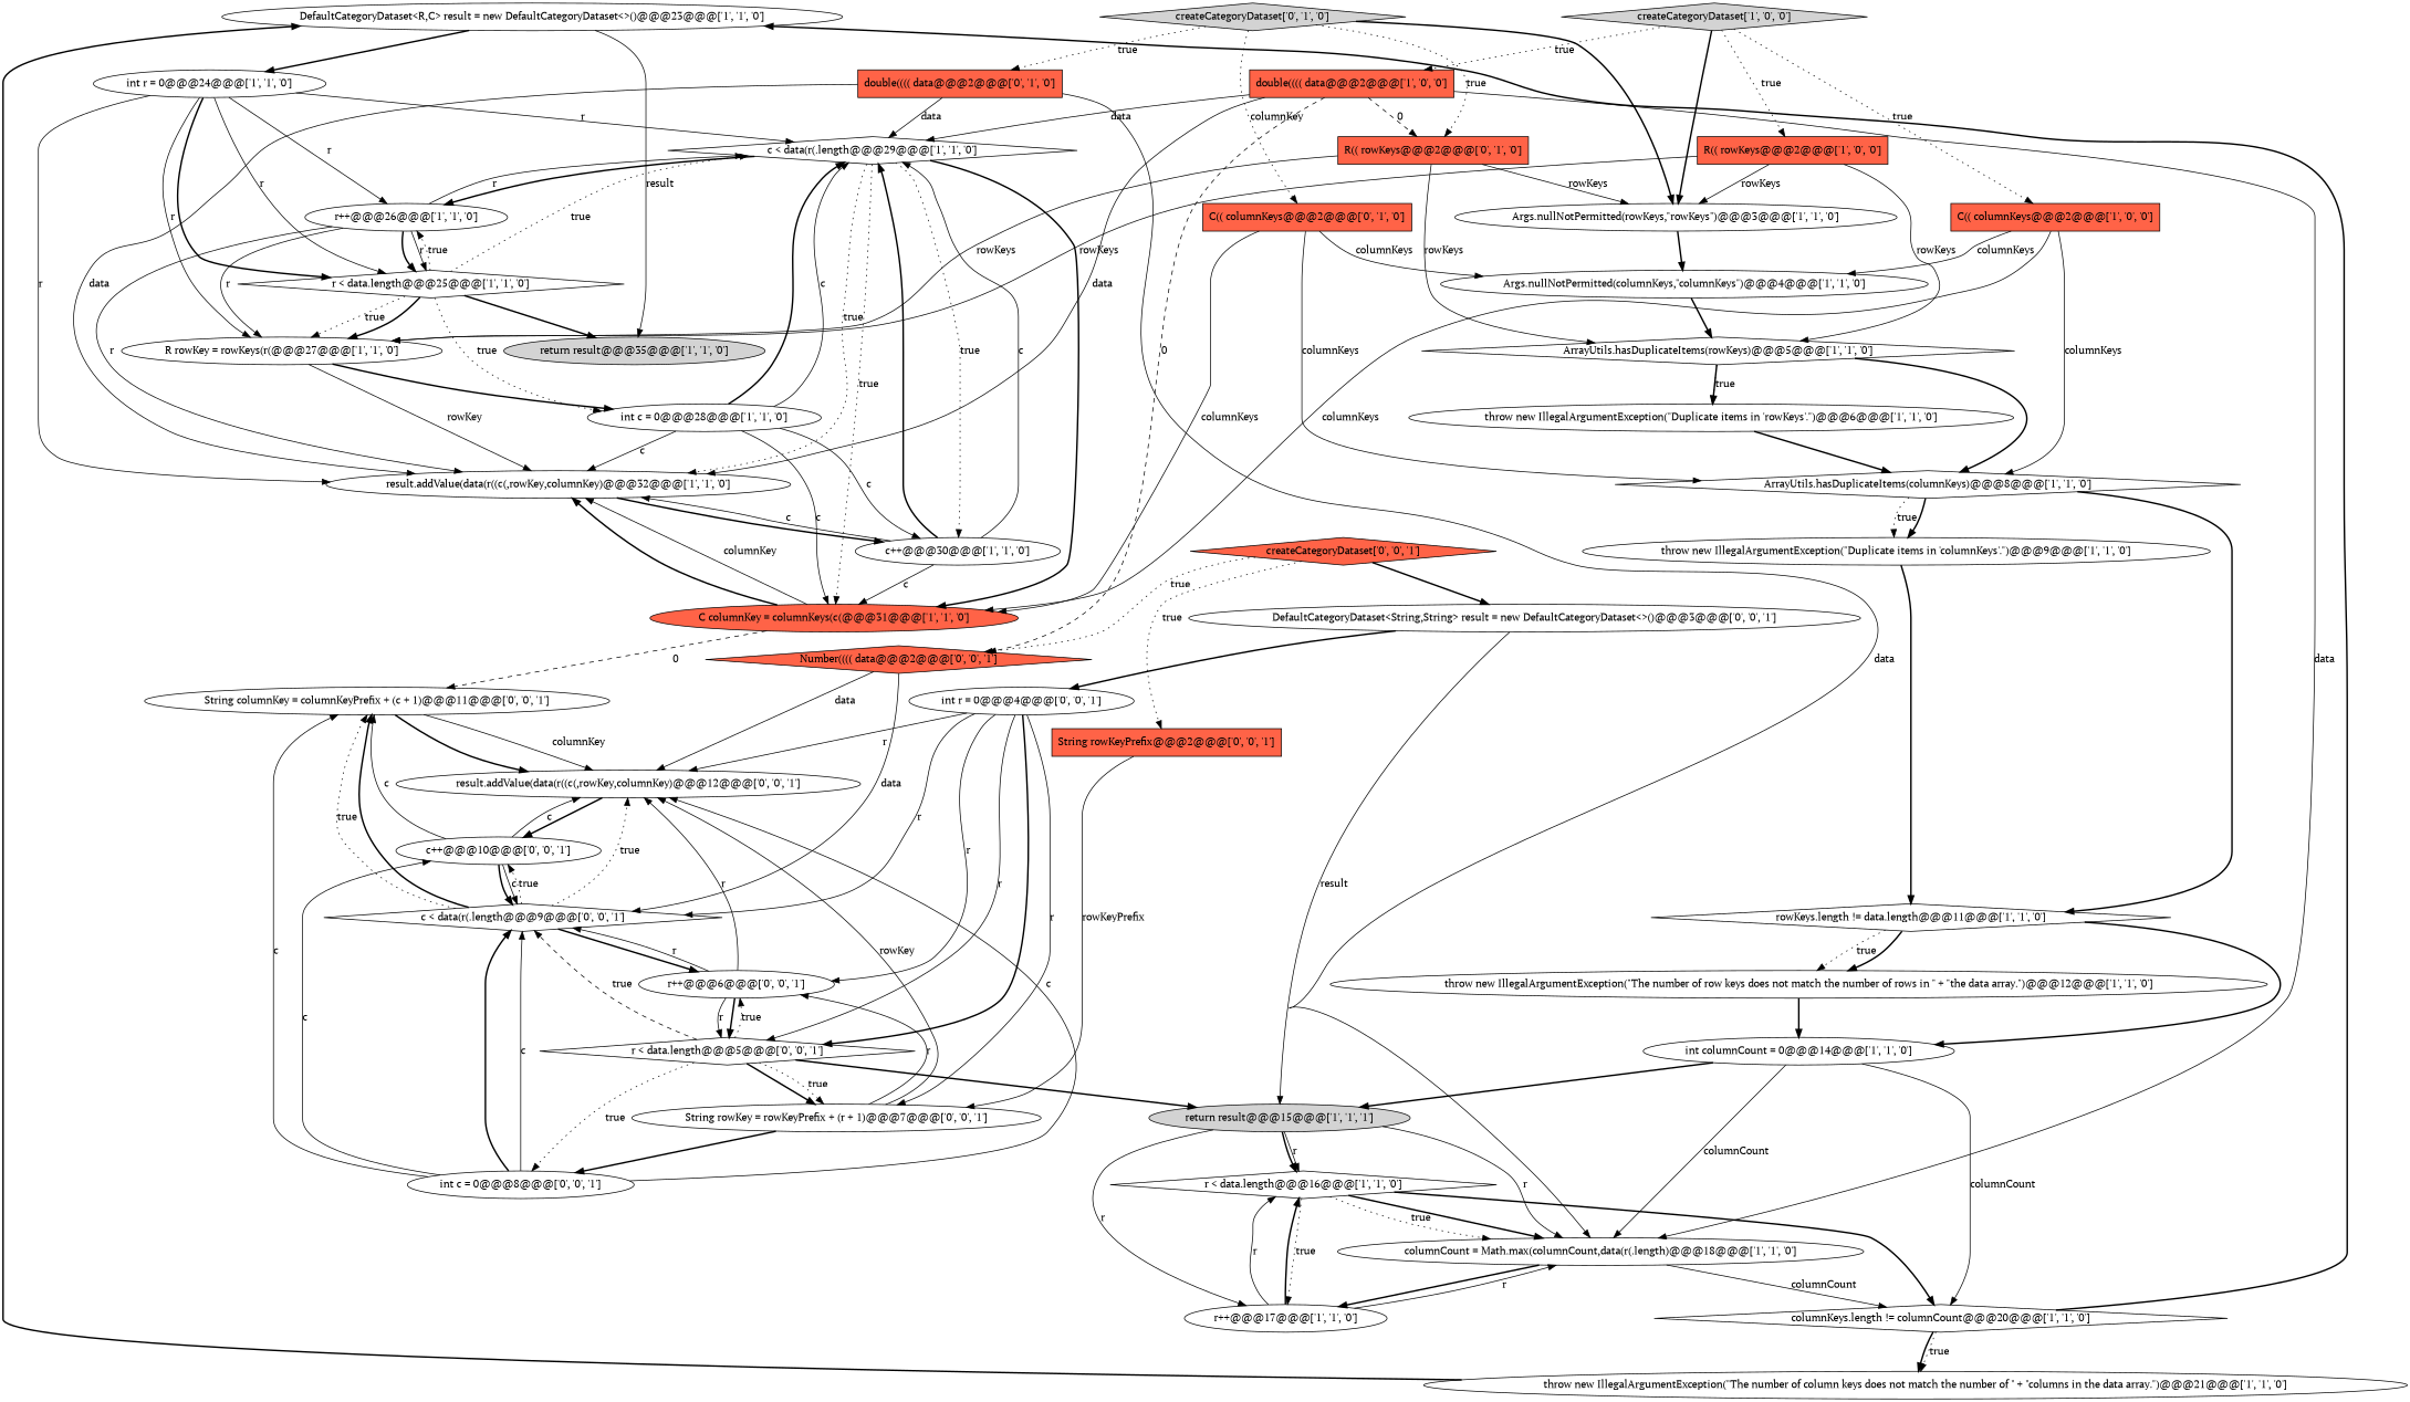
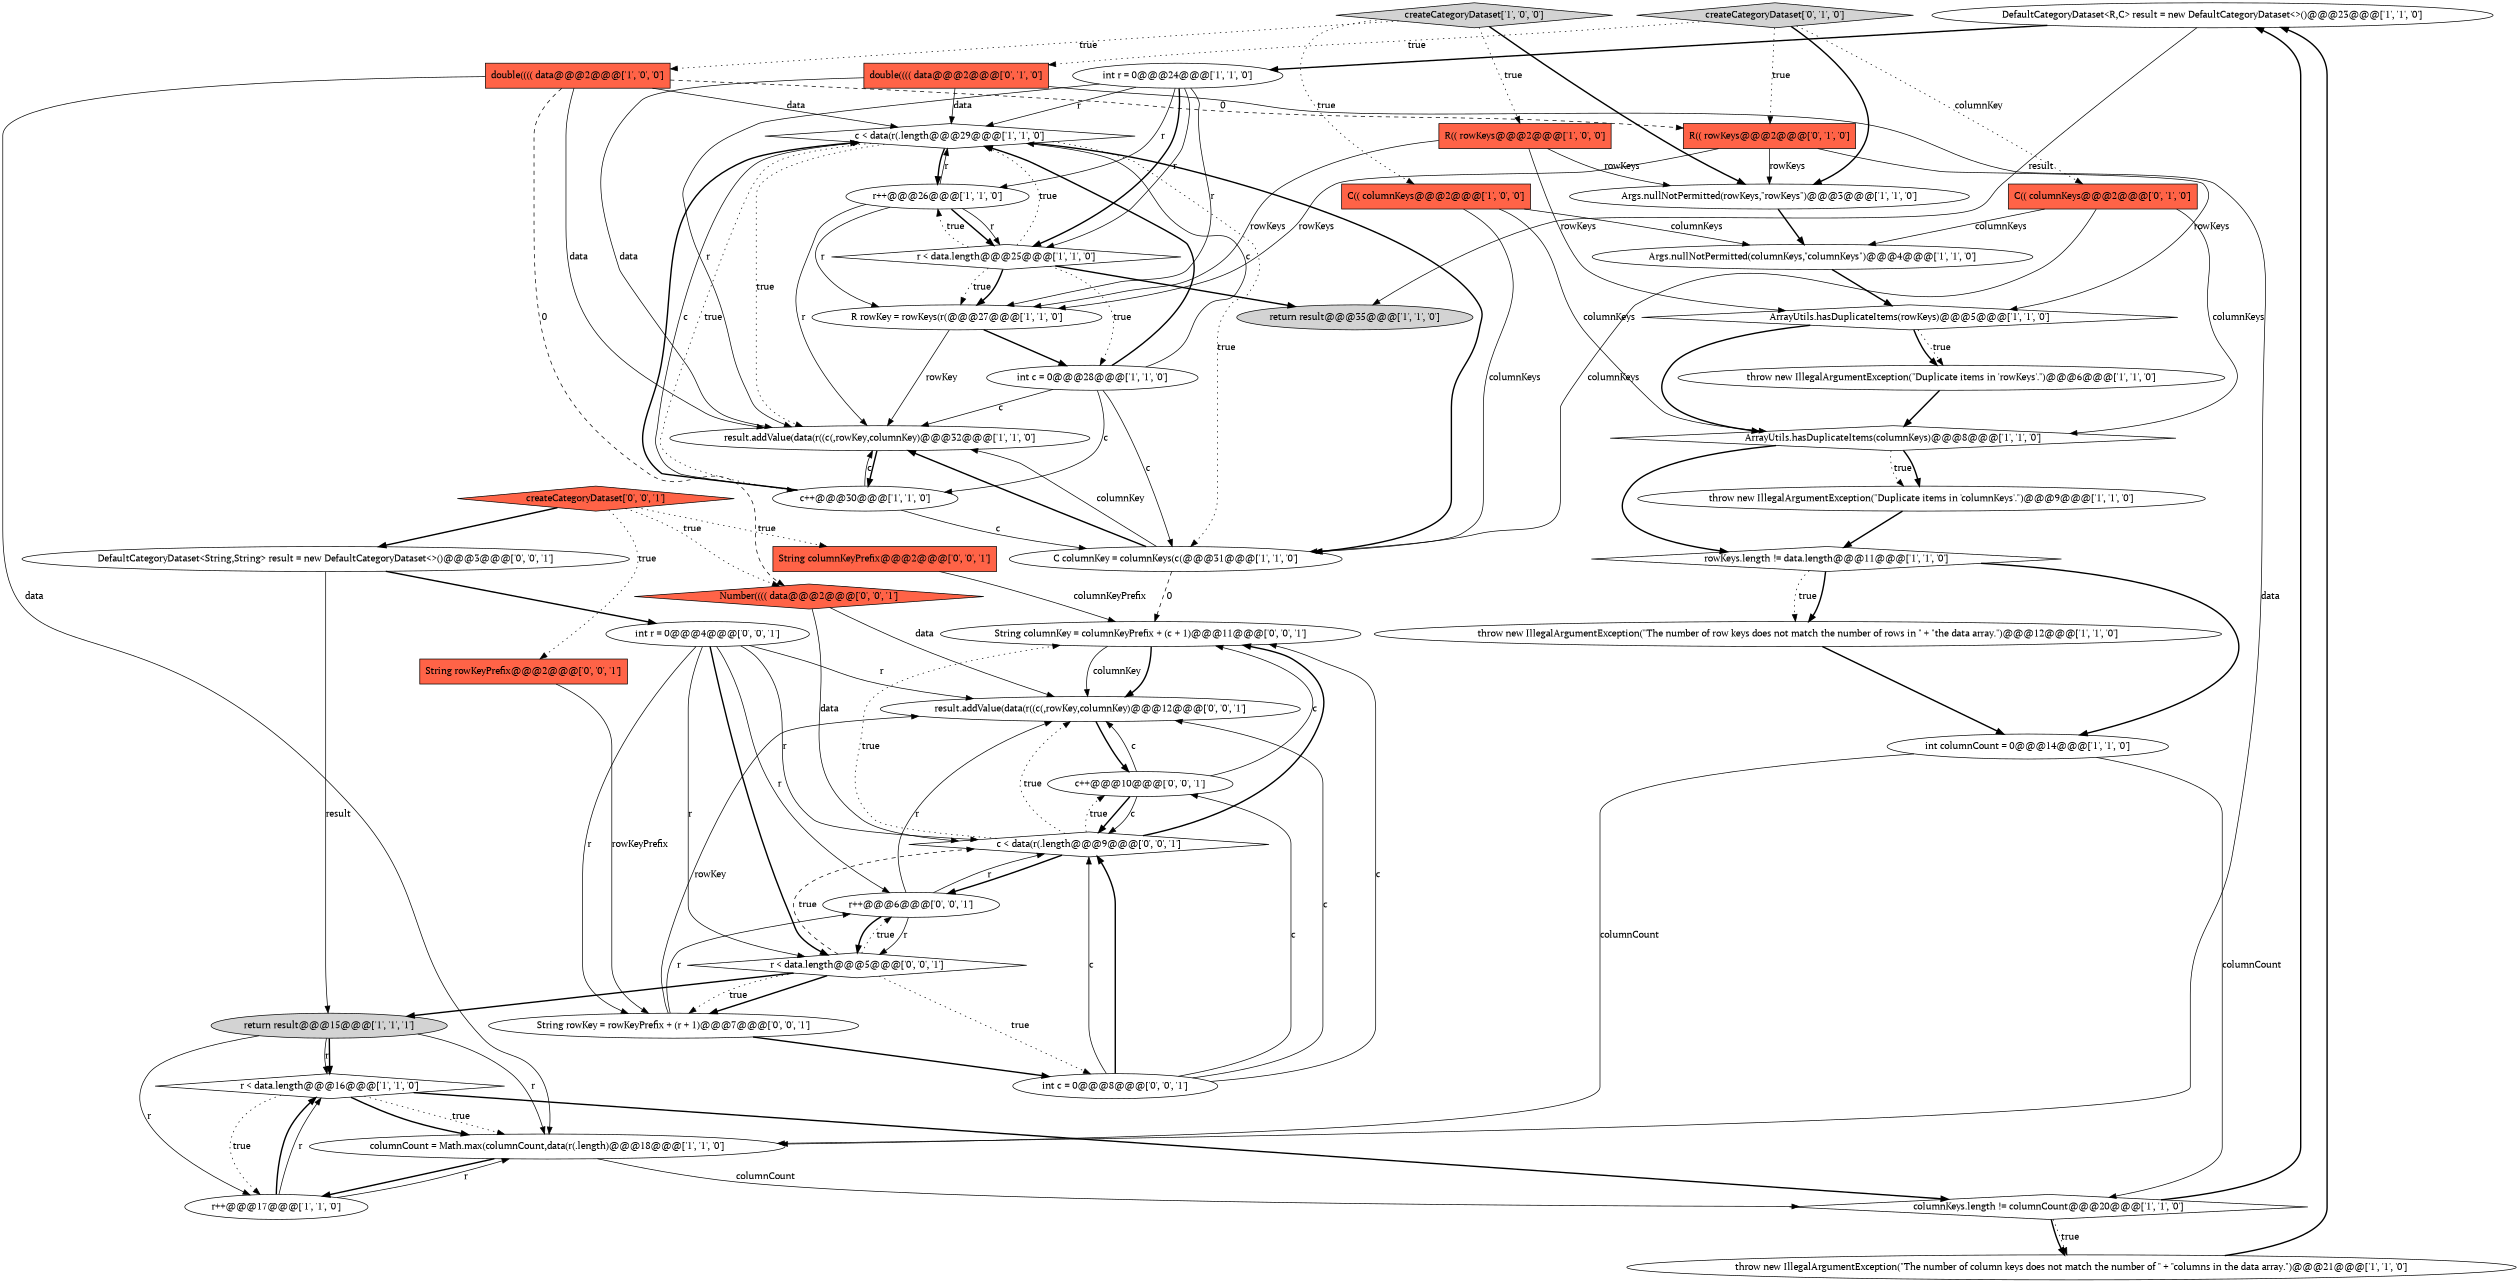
  digraph {
    fontname="PT Serif"
    node [fillcolor=white fontname="PT Serif" shape=ellipse style=filled]
    edge [fontname="PT Serif" style=solid]
    n1 [label="DefaultCategoryDataset<R,C> result = new DefaultCategoryDataset<>()@@@23@@@['1', '1', '0']"]
    n2 [fillcolor=lightgray label="return result@@@35@@@['1', '1', '0']"]
    n3 [label="int r = 0@@@24@@@['1', '1', '0']"]
    n4 [label="c < data(r(.length@@@29@@@['1', '1', '0']" shape=diamond]
    n5 [label="result.addValue(data(r((c(,rowKey,columnKey)@@@32@@@['1', '1', '0']"]
    n6 [label="r++@@@26@@@['1', '1', '0']"]
    n7 [label="r < data.length@@@25@@@['1', '1', '0']" shape=diamond]
    n8 [label="R rowKey = rowKeys(r(@@@27@@@['1', '1', '0']"]
-   n9 [fillcolor=tomato label="C columnKey = columnKeys(c(@@@31@@@['1', '1', '0']"]
+   n9 [label="C columnKey = columnKeys(c(@@@31@@@['1', '1', '0']"]
    n10 [label="c++@@@30@@@['1', '1', '0']"]
    n11 [label="String columnKey = columnKeyPrefix + (c + 1)@@@11@@@['0', '0', '1']"]
    n12 [label="int c = 0@@@28@@@['1', '1', '0']"]
    n13 [label="columnKeys.length != columnCount@@@20@@@['1', '1', '0']" shape=diamond]
    n14 [label="throw new IllegalArgumentException(\"The number of column keys does not match the number of \" + \"columns in the data array.\")@@@21@@@['1', '1', '0']"]
    n15 [label="throw new IllegalArgumentException(\"Duplicate items in 'rowKeys'.\")@@@6@@@['1', '1', '0']"]
    n16 [label="ArrayUtils.hasDuplicateItems(columnKeys)@@@8@@@['1', '1', '0']" shape=diamond]
    n17 [label="rowKeys.length != data.length@@@11@@@['1', '1', '0']" shape=diamond]
    n18 [label="throw new IllegalArgumentException(\"Duplicate items in 'columnKeys'.\")@@@9@@@['1', '1', '0']"]
    n19 [fillcolor=tomato label="createCategoryDataset['0', '0', '1']" shape=diamond]
+   n20 [fillcolor=tomato label="String columnKeyPrefix@@@2@@@['0', '0', '1']" shape=box]
    n21 [label="DefaultCategoryDataset<String,String> result = new DefaultCategoryDataset<>()@@@3@@@['0', '0', '1']"]
    n22 [fillcolor=tomato label="Number(((( data@@@2@@@['0', '0', '1']" shape=diamond]
    n23 [fillcolor=tomato label="String rowKeyPrefix@@@2@@@['0', '0', '1']" shape=box]
    n24 [fillcolor=lightgray label="return result@@@15@@@['1', '1', '1']"]
    n25 [label="int r = 0@@@4@@@['0', '0', '1']"]
    n26 [label="result.addValue(data(r((c(,rowKey,columnKey)@@@12@@@['0', '0', '1']"]
    n27 [label="c < data(r(.length@@@9@@@['0', '0', '1']" shape=diamond]
    n28 [label="String rowKey = rowKeyPrefix + (r + 1)@@@7@@@['0', '0', '1']"]
    n29 [label="r < data.length@@@16@@@['1', '1', '0']" shape=diamond]
    n30 [label="columnCount = Math.max(columnCount,data(r(.length)@@@18@@@['1', '1', '0']"]
    n31 [label="r++@@@17@@@['1', '1', '0']"]
    n32 [label="r++@@@6@@@['0', '0', '1']"]
    n33 [label="r < data.length@@@5@@@['0', '0', '1']" shape=diamond]
    n34 [label="c++@@@10@@@['0', '0', '1']"]
    n35 [label="int c = 0@@@8@@@['0', '0', '1']"]
    n36 [label="int columnCount = 0@@@14@@@['1', '1', '0']"]
    n37 [label="throw new IllegalArgumentException(\"The number of row keys does not match the number of rows in \" + \"the data array.\")@@@12@@@['1', '1', '0']"]
    n38 [fillcolor=tomato label="double(((( data@@@2@@@['0', '1', '0']" shape=box]
    n39 [label="ArrayUtils.hasDuplicateItems(rowKeys)@@@5@@@['1', '1', '0']" shape=diamond]
    n40 [fillcolor=tomato label="C(( columnKeys@@@2@@@['1', '0', '0']" shape=box]
    n41 [label="Args.nullNotPermitted(columnKeys,\"columnKeys\")@@@4@@@['1', '1', '0']"]
    n42 [fillcolor=tomato label="R(( rowKeys@@@2@@@['1', '0', '0']" shape=box]
    n43 [label="Args.nullNotPermitted(rowKeys,\"rowKeys\")@@@3@@@['1', '1', '0']"]
    n44 [fillcolor=tomato label="R(( rowKeys@@@2@@@['0', '1', '0']" shape=box]
    n45 [fillcolor=lightgray label="createCategoryDataset['1', '0', '0']" shape=diamond]
    n46 [fillcolor=tomato label="double(((( data@@@2@@@['1', '0', '0']" shape=box]
    n47 [fillcolor=lightgray label="createCategoryDataset['0', '1', '0']" shape=diamond]
    n48 [fillcolor=tomato label="C(( columnKeys@@@2@@@['0', '1', '0']" shape=box]
    n1 -> n2 [label=result]
    n1 -> n3 [style=bold]
    n3 -> n4 [label=r]
    n3 -> n5 [label=r]
    n3 -> n6 [label=r]
    n3 -> n7 [style=bold]
    n3 -> n7 [label=r]
    n3 -> n8 [label=r]
    n4 -> n5 [label=true style=dotted]
    n4 -> n6 [style=bold]
    n4 -> n9 [label=true style=dotted]
    n4 -> n9 [style=bold]
    n4 -> n10 [label=true style=dotted]
    n5 -> n10 [style=bold]
    n6 -> n4 [label=r]
    n6 -> n5 [label=r]
    n6 -> n7 [style=bold]
    n6 -> n7 [label=r]
    n6 -> n8 [label=r]
    n7 -> n2 [style=bold]
    n7 -> n4 [label=true style=dotted]
    n7 -> n6 [label=true style=dotted]
    n7 -> n8 [label=true style=dotted]
    n7 -> n8 [style=bold]
    n7 -> n12 [label=true style=dotted]
    n8 -> n5 [label=rowKey]
    n8 -> n12 [style=bold]
    n9 -> n5 [label=columnKey]
    n9 -> n5 [style=bold]
    n9 -> n11 [label=0 style=dashed]
    n10 -> n4 [label=c]
    n10 -> n4 [style=bold]
    n10 -> n5 [label=c]
    n10 -> n9 [label=c]
    n11 -> n26 [label=columnKey]
    n11 -> n26 [style=bold]
    n12 -> n4 [label=c]
    n12 -> n4 [style=bold]
    n12 -> n5 [label=c]
    n12 -> n9 [label=c]
    n12 -> n10 [label=c]
    n13 -> n1 [style=bold]
    n13 -> n14 [label=true style=dotted]
    n13 -> n14 [style=bold]
    n14 -> n1 [style=bold]
    n15 -> n16 [style=bold]
    n16 -> n17 [style=bold]
    n16 -> n18 [label=true style=dotted]
    n16 -> n18 [style=bold]
    n17 -> n36 [style=bold]
    n17 -> n37 [label=true style=dotted]
    n17 -> n37 [style=bold]
    n18 -> n17 [style=bold]
+   n19 -> n20 [label=true style=dotted]
    n19 -> n21 [style=bold]
    n19 -> n22 [label=true style=dotted]
    n19 -> n23 [label=true style=dotted]
+   n20 -> n11 [label=columnKeyPrefix]
    n21 -> n24 [label=result]
    n21 -> n25 [style=bold]
    n22 -> n26 [label=data]
    n22 -> n27 [label=data]
    n23 -> n28 [label=rowKeyPrefix]
    n24 -> n29 [label=r]
    n24 -> n29 [style=bold]
    n24 -> n30 [label=r]
    n24 -> n31 [label=r]
    n25 -> n26 [label=r]
    n25 -> n27 [label=r]
    n25 -> n28 [label=r]
    n25 -> n32 [label=r]
    n25 -> n33 [label=r]
    n25 -> n33 [style=bold]
    n26 -> n34 [style=bold]
    n27 -> n11 [style=bold]
    n27 -> n11 [label=true style=dotted]
    n27 -> n26 [label=true style=dotted]
    n27 -> n32 [style=bold]
    n27 -> n34 [label=true style=dotted]
    n28 -> n26 [label=rowKey]
    n28 -> n32 [label=r]
    n28 -> n35 [style=bold]
    n29 -> n13 [style=bold]
    n29 -> n30 [style=bold]
    n29 -> n30 [label=true style=dotted]
    n29 -> n31 [label=true style=dotted]
    n30 -> n13 [label=columnCount]
    n30 -> n31 [style=bold]
    n31 -> n29 [label=r]
    n31 -> n29 [style=bold]
    n31 -> n30 [label=r]
    n32 -> n26 [label=r]
    n32 -> n27 [label=r]
    n32 -> n33 [label=r]
    n32 -> n33 [style=bold]
    n33 -> n24 [style=bold]
    n33 -> n27 [label=true style=dashed]
    n33 -> n28 [style=bold]
    n33 -> n28 [label=true style=dotted]
    n33 -> n32 [label=true style=dotted]
    n33 -> n35 [label=true style=dotted]
    n34 -> n11 [label=c]
    n34 -> n26 [label=c]
    n34 -> n27 [label=c]
    n34 -> n27 [style=bold]
    n35 -> n11 [label=c]
    n35 -> n26 [label=c]
    n35 -> n27 [style=bold]
    n35 -> n27 [label=c]
    n35 -> n34 [label=c]
    n36 -> n13 [label=columnCount]
-   n36 -> n24 [style=bold]
    n36 -> n30 [label=columnCount]
    n37 -> n36 [style=bold]
    n38 -> n4 [label=data]
    n38 -> n5 [label=data]
    n38 -> n30 [label=data]
    n39 -> n15 [style=bold]
    n39 -> n15 [label=true style=dotted]
    n39 -> n16 [style=bold]
    n40 -> n9 [label=columnKeys]
    n40 -> n16 [label=columnKeys]
    n40 -> n41 [label=columnKeys]
    n41 -> n39 [style=bold]
    n42 -> n8 [label=rowKeys]
    n42 -> n39 [label=rowKeys]
    n42 -> n43 [label=rowKeys]
    n43 -> n41 [style=bold]
    n44 -> n8 [label=rowKeys]
    n44 -> n39 [label=rowKeys]
    n44 -> n43 [label=rowKeys]
    n45 -> n40 [label=true style=dotted]
    n45 -> n42 [label=true style=dotted]
    n45 -> n43 [style=bold]
    n45 -> n46 [label=true style=dotted]
    n46 -> n4 [label=data]
    n46 -> n5 [label=data]
    n46 -> n22 [label=0 style=dashed]
    n46 -> n30 [label=data]
    n46 -> n44 [label=0 style=dashed]
    n47 -> n38 [label=true style=dotted]
    n47 -> n43 [style=bold]
    n47 -> n44 [label=true style=dotted]
    n47 -> n48 [label=columnKey style=dotted]
    n48 -> n9 [label=columnKeys]
    n48 -> n16 [label=columnKeys]
    n48 -> n41 [label=columnKeys]
  }
